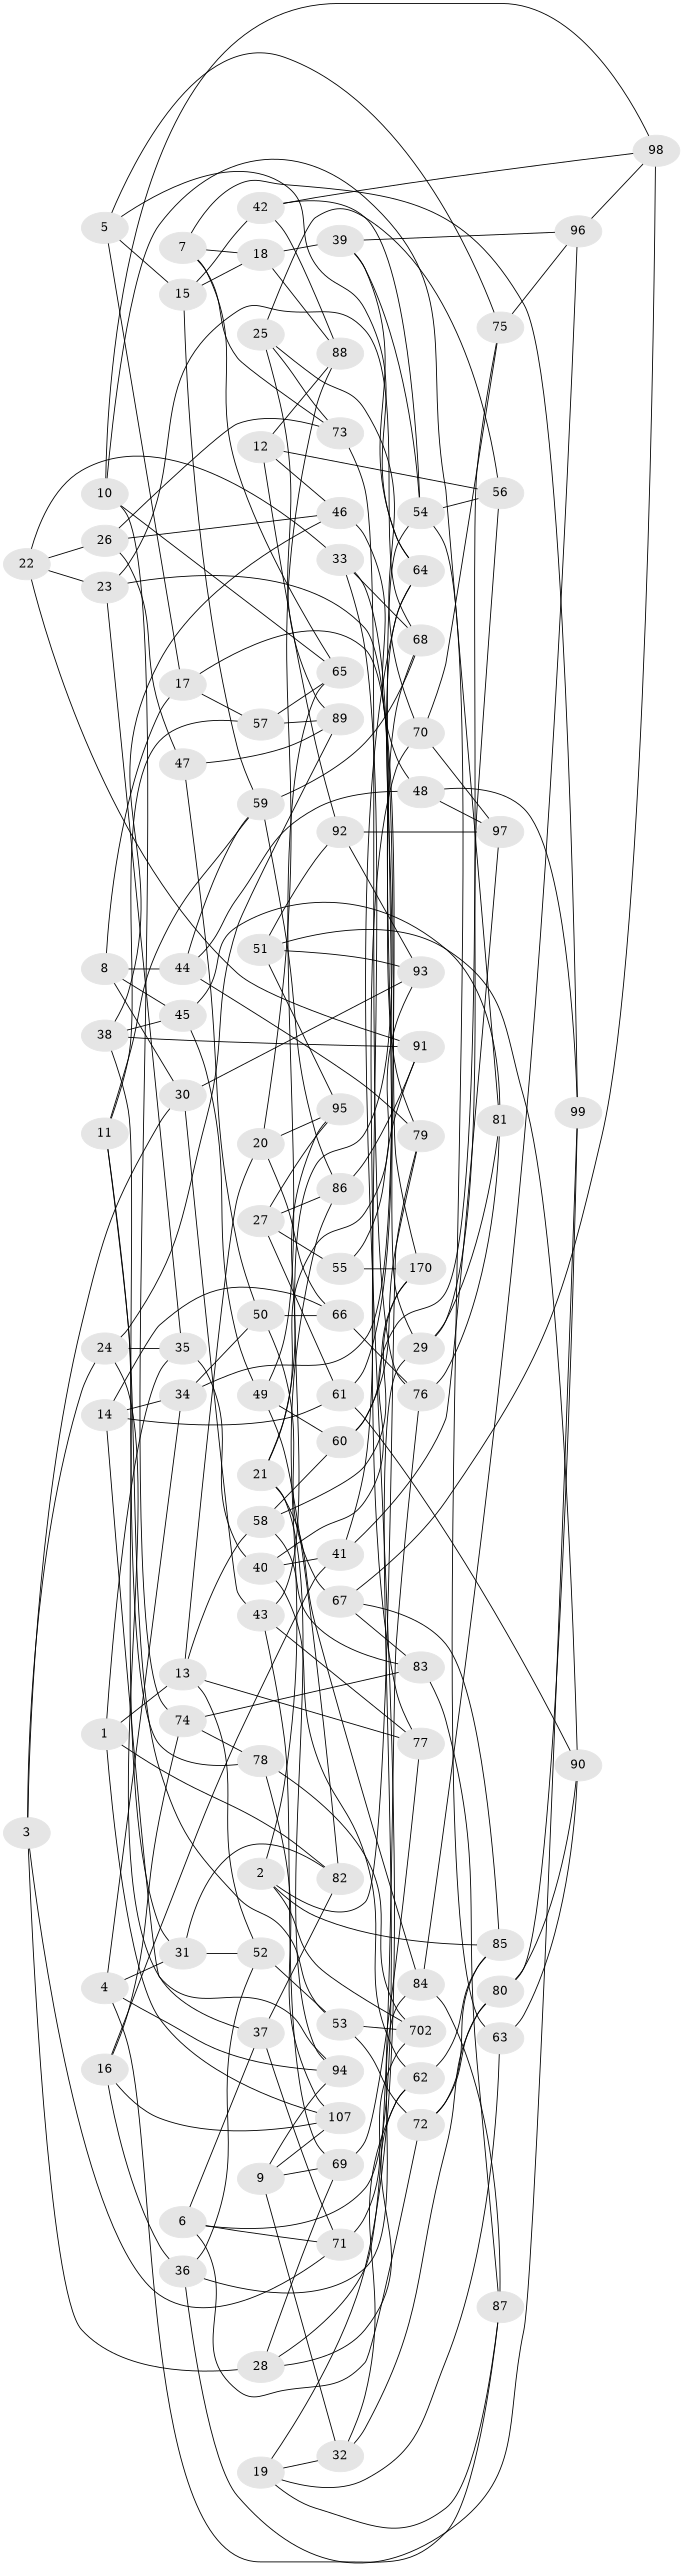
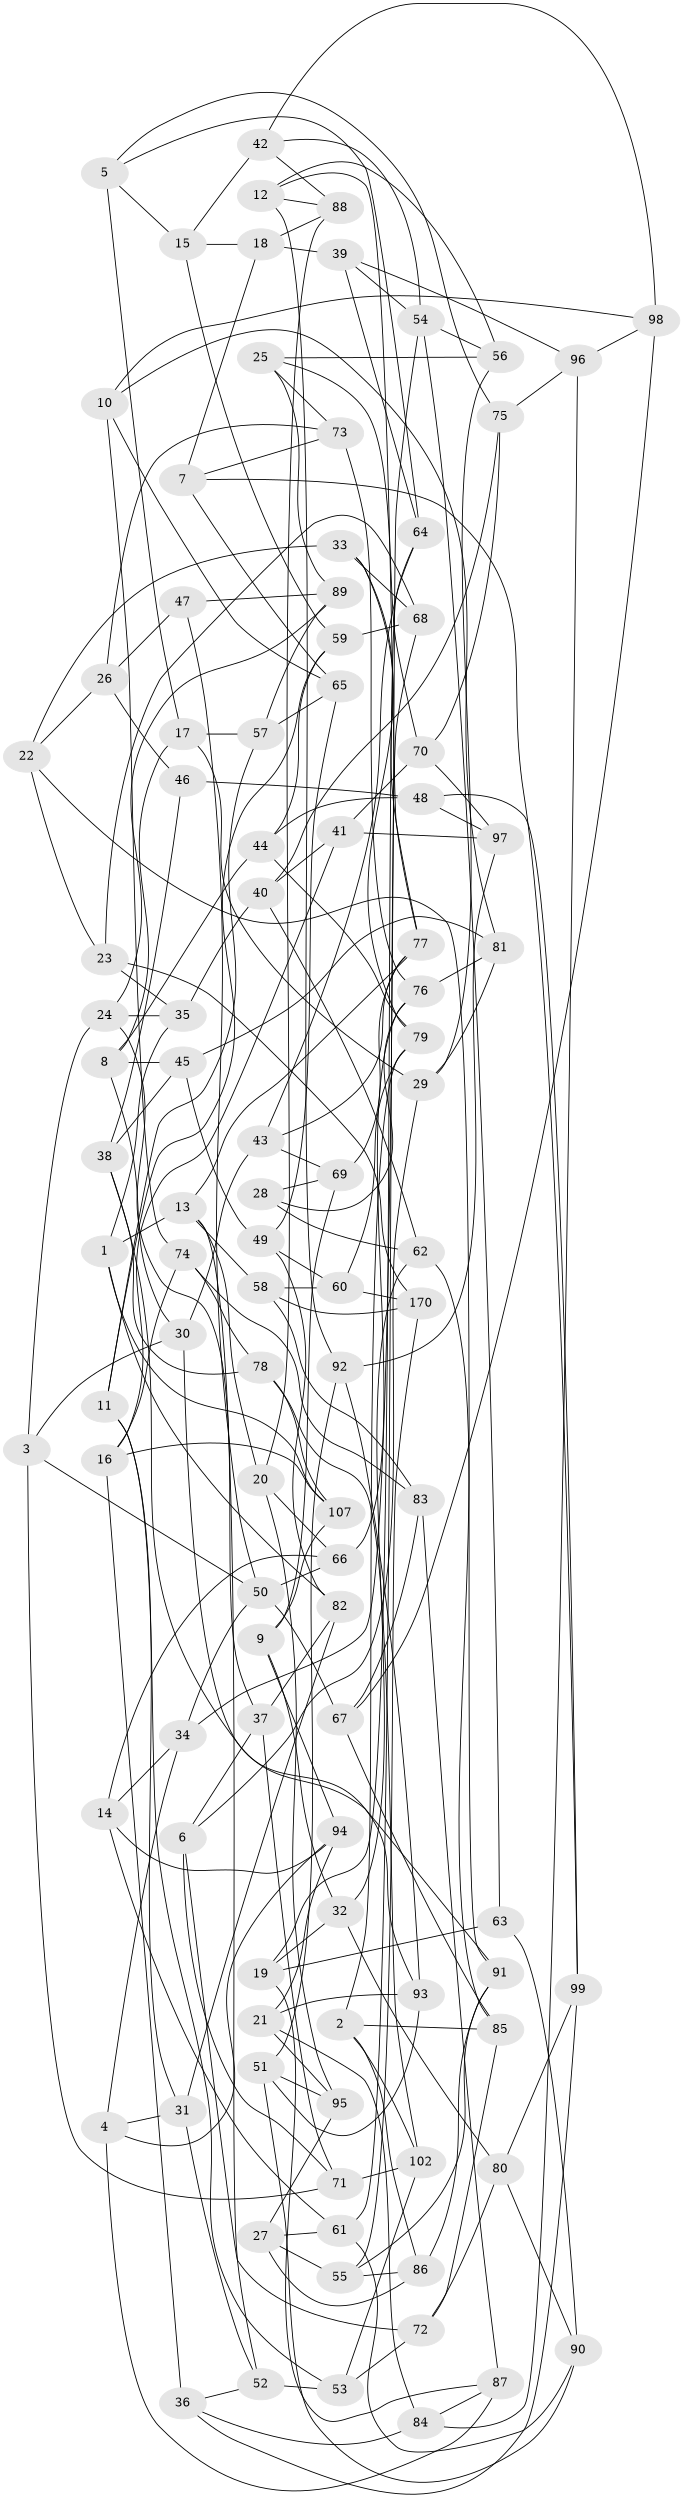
  graph {
    rankdir=LR
    node [color=gray90 style=filled]
    1
    13
    35
    82
    n5 [label=107]
    20
    52
    58
    77
    40
    2
    79
    85
    86
-   102 [label=702]
+   102
    91
    3
    24
    28
    30
    71
    37
    89
    69
    62
    76
    93
    43
    4
    31
    34
    87
    94
    50
    54
    5
    15
    17
    64
    75
    18
    59
    42
    29
    57
    96
    6
    72
    81
    56
    80
    7
    65
    73
    99
    88
    39
    8
    44
    45
    48
    49
    9
    32
    10
    74
    98
    78
    83
    11
    53
    68
    12
    46
    92
    97
    66
    95
    n79 [label=170]
    60
    14
    61
    90
    16
    36
    41
    84
    70
    19
    63
    21
    22
    23
    26
    33
    47
    25
    27
    55
    67
    38
    51
    1 -- 13
    1 -- 35
    1 -- 82
    1 -- n5
    13 -- 20
    13 -- 52
    13 -- 58
    13 -- 77
    35 -- 40
    20 -- 88
    20 -- 66
    20 -- 95
    52 -- 53
    58 -- 83
    58 -- n79
    58 -- 60
    40 -- 62
    40 -- 75
    40 -- 41
    2 -- 79
    2 -- 85
    2 -- 86
    2 -- 102
    86 -- 91
    3 -- 24
-   3 -- 28
+   3 -- 50
    3 -- 30
    3 -- 71
    24 -- 35
    24 -- 37
    24 -- 89
    28 -- 69
    28 -- 62
    28 -- 76
    30 -- 93
    30 -- 43
    71 -- 102
    37 -- 82
    37 -- 71
    69 -- 77
    62 -- 85
    76 -- 81
    43 -- 77
    43 -- 69
    43 -- 64
    4 -- 31
    4 -- 34
    4 -- 87
    4 -- 94
    31 -- 82
    31 -- 52
    34 -- 50
    34 -- 54
    50 -- 66
    50 -- 67
    54 -- 56
    54 -- 63
    5 -- 15
    5 -- 17
    5 -- 64
    5 -- 75
    15 -- 18
    15 -- 59
    15 -- 42
    17 -- 29
    17 -- 57
    75 -- 96
    18 -- 88
    18 -- 39
    59 -- 68
    42 -- 54
    42 -- 88
    42 -- 98
    29 -- 81
    29 -- 56
    57 -- 89
    57 -- 65
    96 -- 98
    6 -- 71
    6 -- 37
    6 -- 29
    6 -- 72
    72 -- 85
    72 -- 80
    80 -- 99
    80 -- 90
    7 -- 18
    7 -- 65
    7 -- 73
    7 -- 99
    73 -- 76
    39 -- 54
    39 -- 64
    39 -- 96
    8 -- 30
    8 -- 17
    8 -- 44
    8 -- 45
    44 -- 79
    44 -- 59
    44 -- 48
    45 -- 81
    45 -- 49
    48 -- 99
    48 -- 97
    49 -- 82
    49 -- 65
    49 -- 60
    9 -- n5
    9 -- 69
    9 -- 94
    9 -- 32
    32 -- 62
    32 -- 80
    10 -- 81
    10 -- 65
    10 -- 74
    10 -- 98
    74 -- 78
    74 -- 83
    78 -- n5
    78 -- 102
    83 -- 87
    11 -- 31
    11 -- 59
    11 -- 57
    11 -- 53
    53 -- 102
    53 -- 72
    12 -- 56
    12 -- 88
-   12 -- 46
+   12 -- 77
    12 -- 92
    46 -- 48
    92 -- 93
    92 -- 97
    66 -- 76
    60 -- 79
    60 -- n79
    14 -- 34
    14 -- 94
    14 -- 66
    14 -- 61
    61 -- 68
    61 -- 90
    16 -- n5
    16 -- 74
    16 -- 36
    16 -- 41
    36 -- 52
    36 -- 99
    36 -- 84
    41 -- 97
    41 -- 70
    84 -- 87
    84 -- 96
    70 -- 75
    70 -- 97
    19 -- 87
    19 -- 64
    19 -- 32
    19 -- 63
    63 -- 90
    21 -- 93
    21 -- 94
    21 -- 95
    21 -- 84
    22 -- 91
    22 -- 23
    22 -- 26
    22 -- 33
    23 -- 35
    23 -- 68
    23 -- n79
    26 -- 73
    26 -- 46
    26 -- 47
    33 -- 77
    33 -- 79
    33 -- 68
    47 -- 89
    47 -- 50
    25 -- 89
    25 -- 56
    25 -- 73
    25 -- 70
    27 -- 86
    27 -- 95
    27 -- 61
    27 -- 55
-   59 -- 86
+   55 -- 86
    55 -- 91
    55 -- n79
    67 -- 85
    67 -- 98
    67 -- 83
    38 -- 91
    38 -- 45
    38 -- 78
    38 -- 46
    51 -- 93
    51 -- 92
    51 -- 95
    51 -- 90
  }
